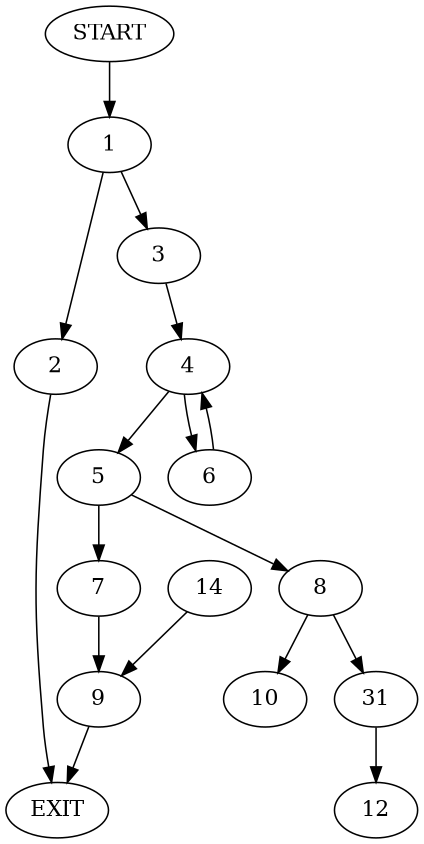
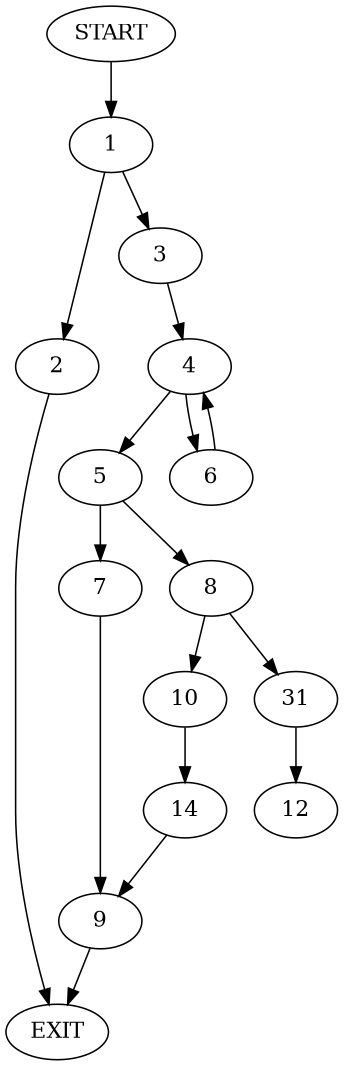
  digraph {
    n1 [label=START]
    1
    2
    3
    n5 [label=EXIT]
    4
    5
    6
    7
    8
    9
    10
    n13 [label=31]
    14
    12
    n1 -> 1
    1 -> 2
    1 -> 3
    2 -> n5
    3 -> 4
    4 -> 5
    4 -> 6
    5 -> 7
    5 -> 8
    6 -> 4
    7 -> 9
    8 -> 10
    8 -> n13
    9 -> n5
+   10 -> 14
    n13 -> 12
    14 -> 9
  }
